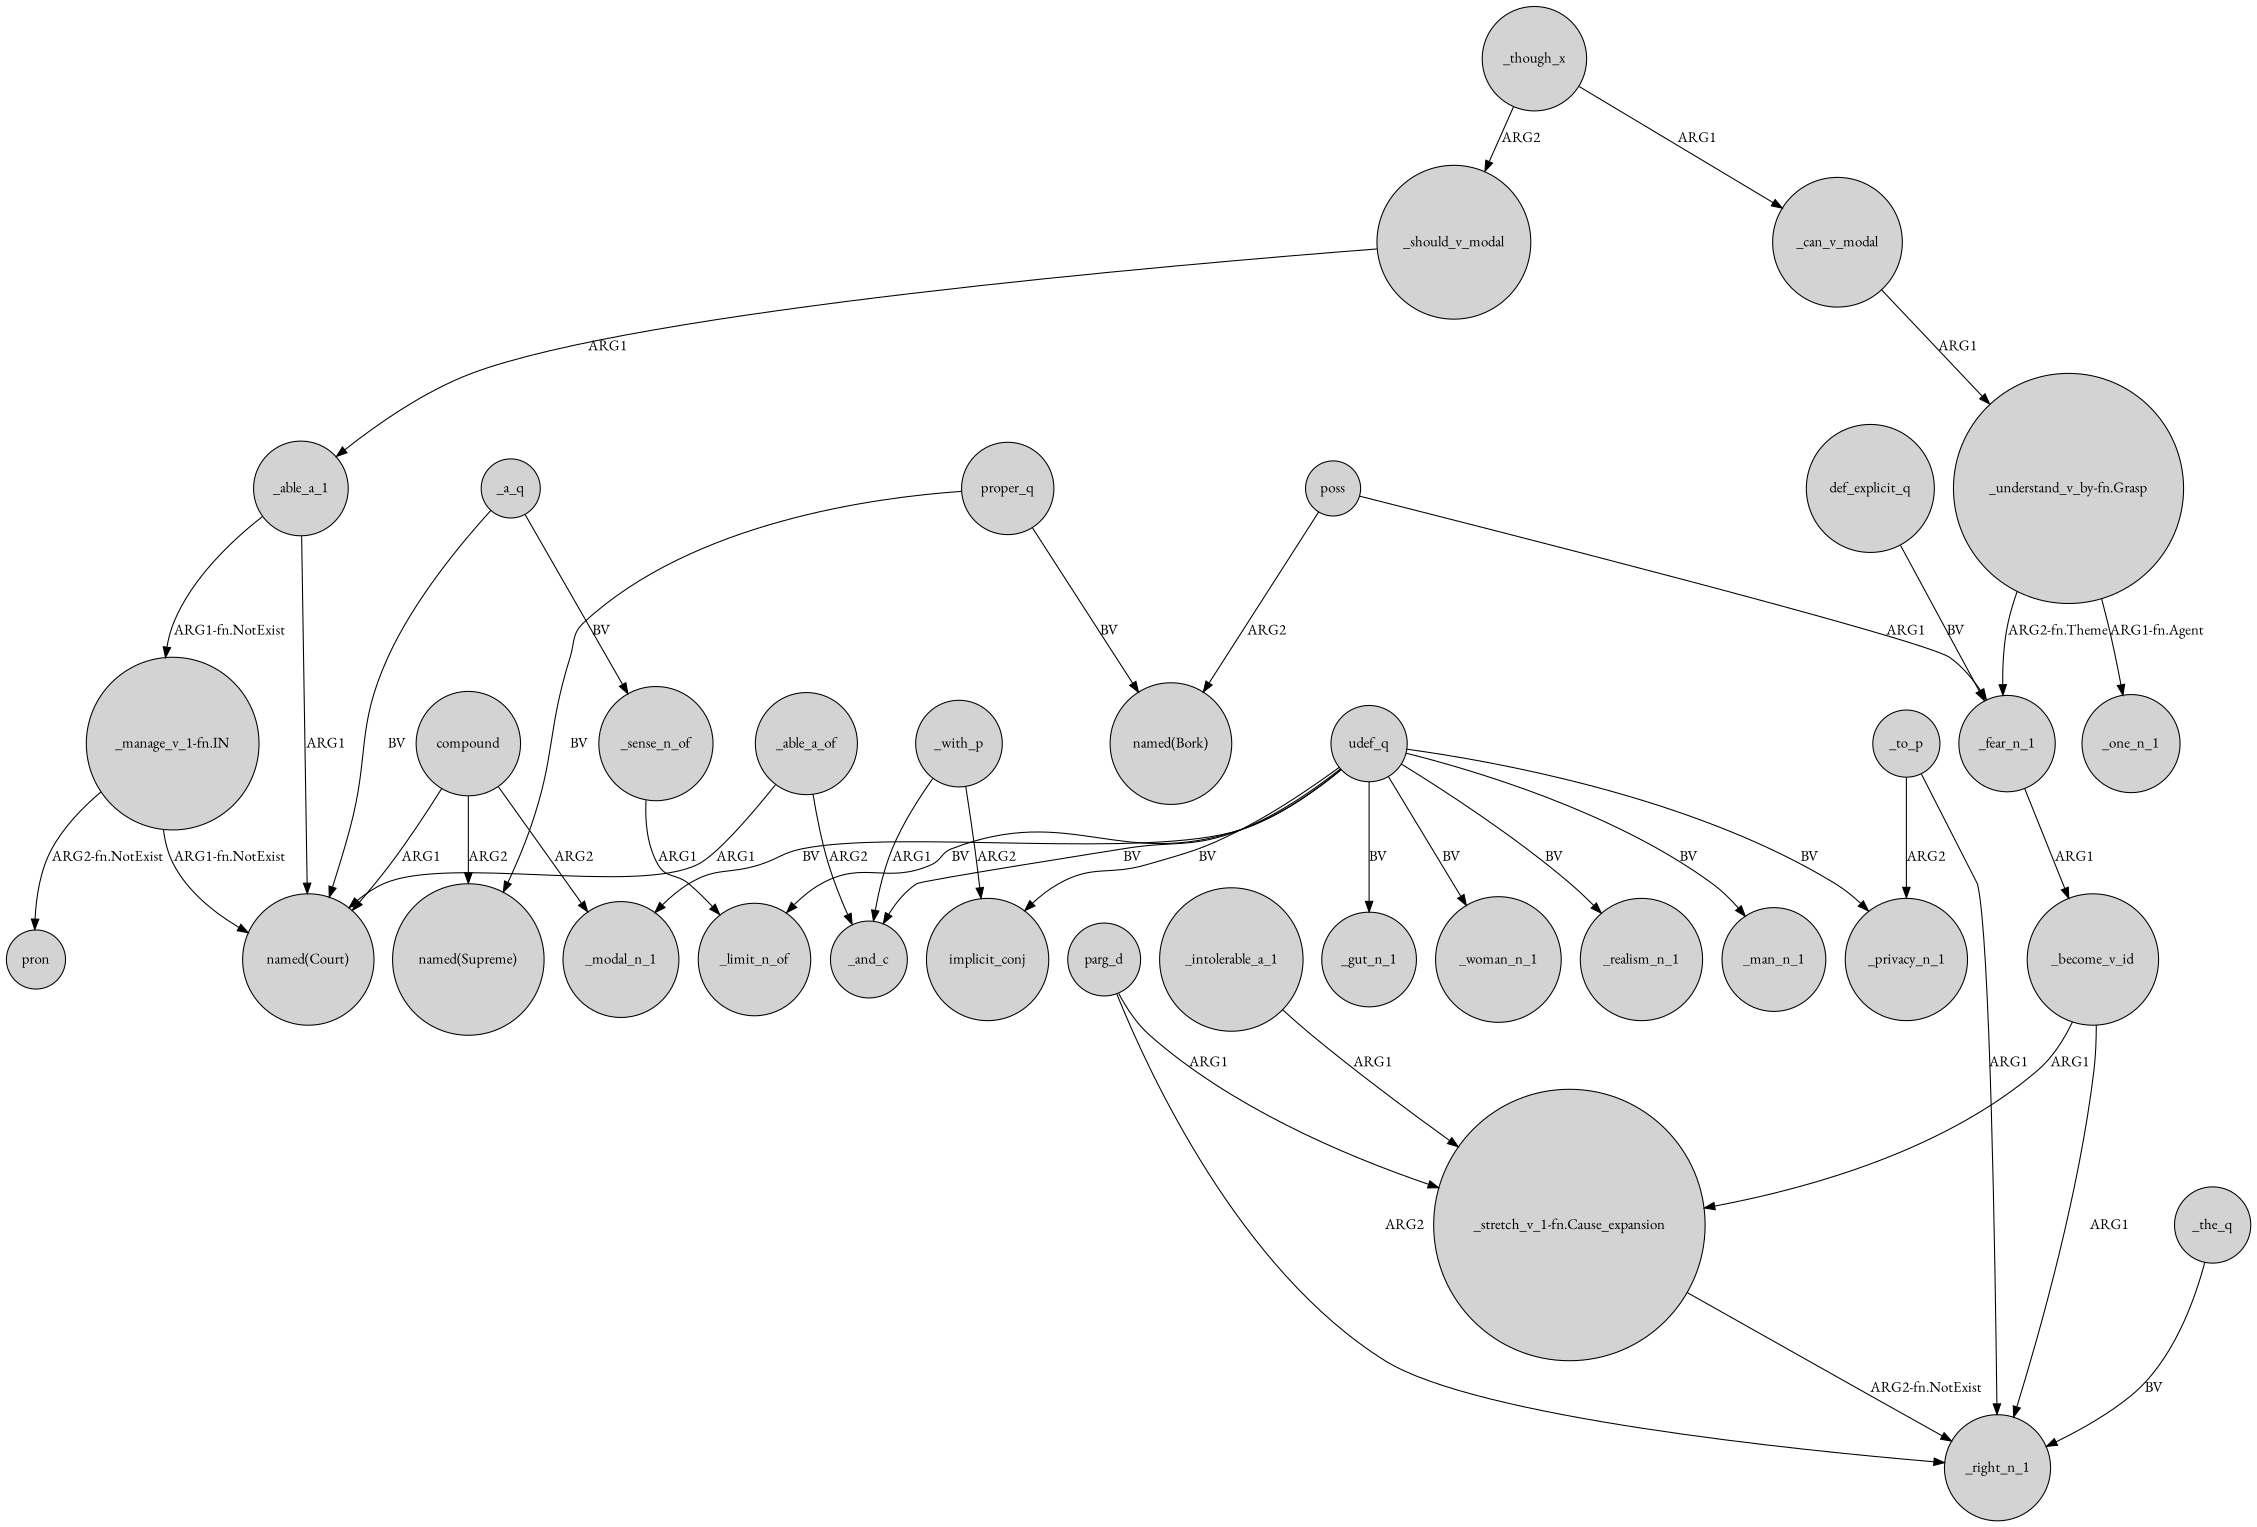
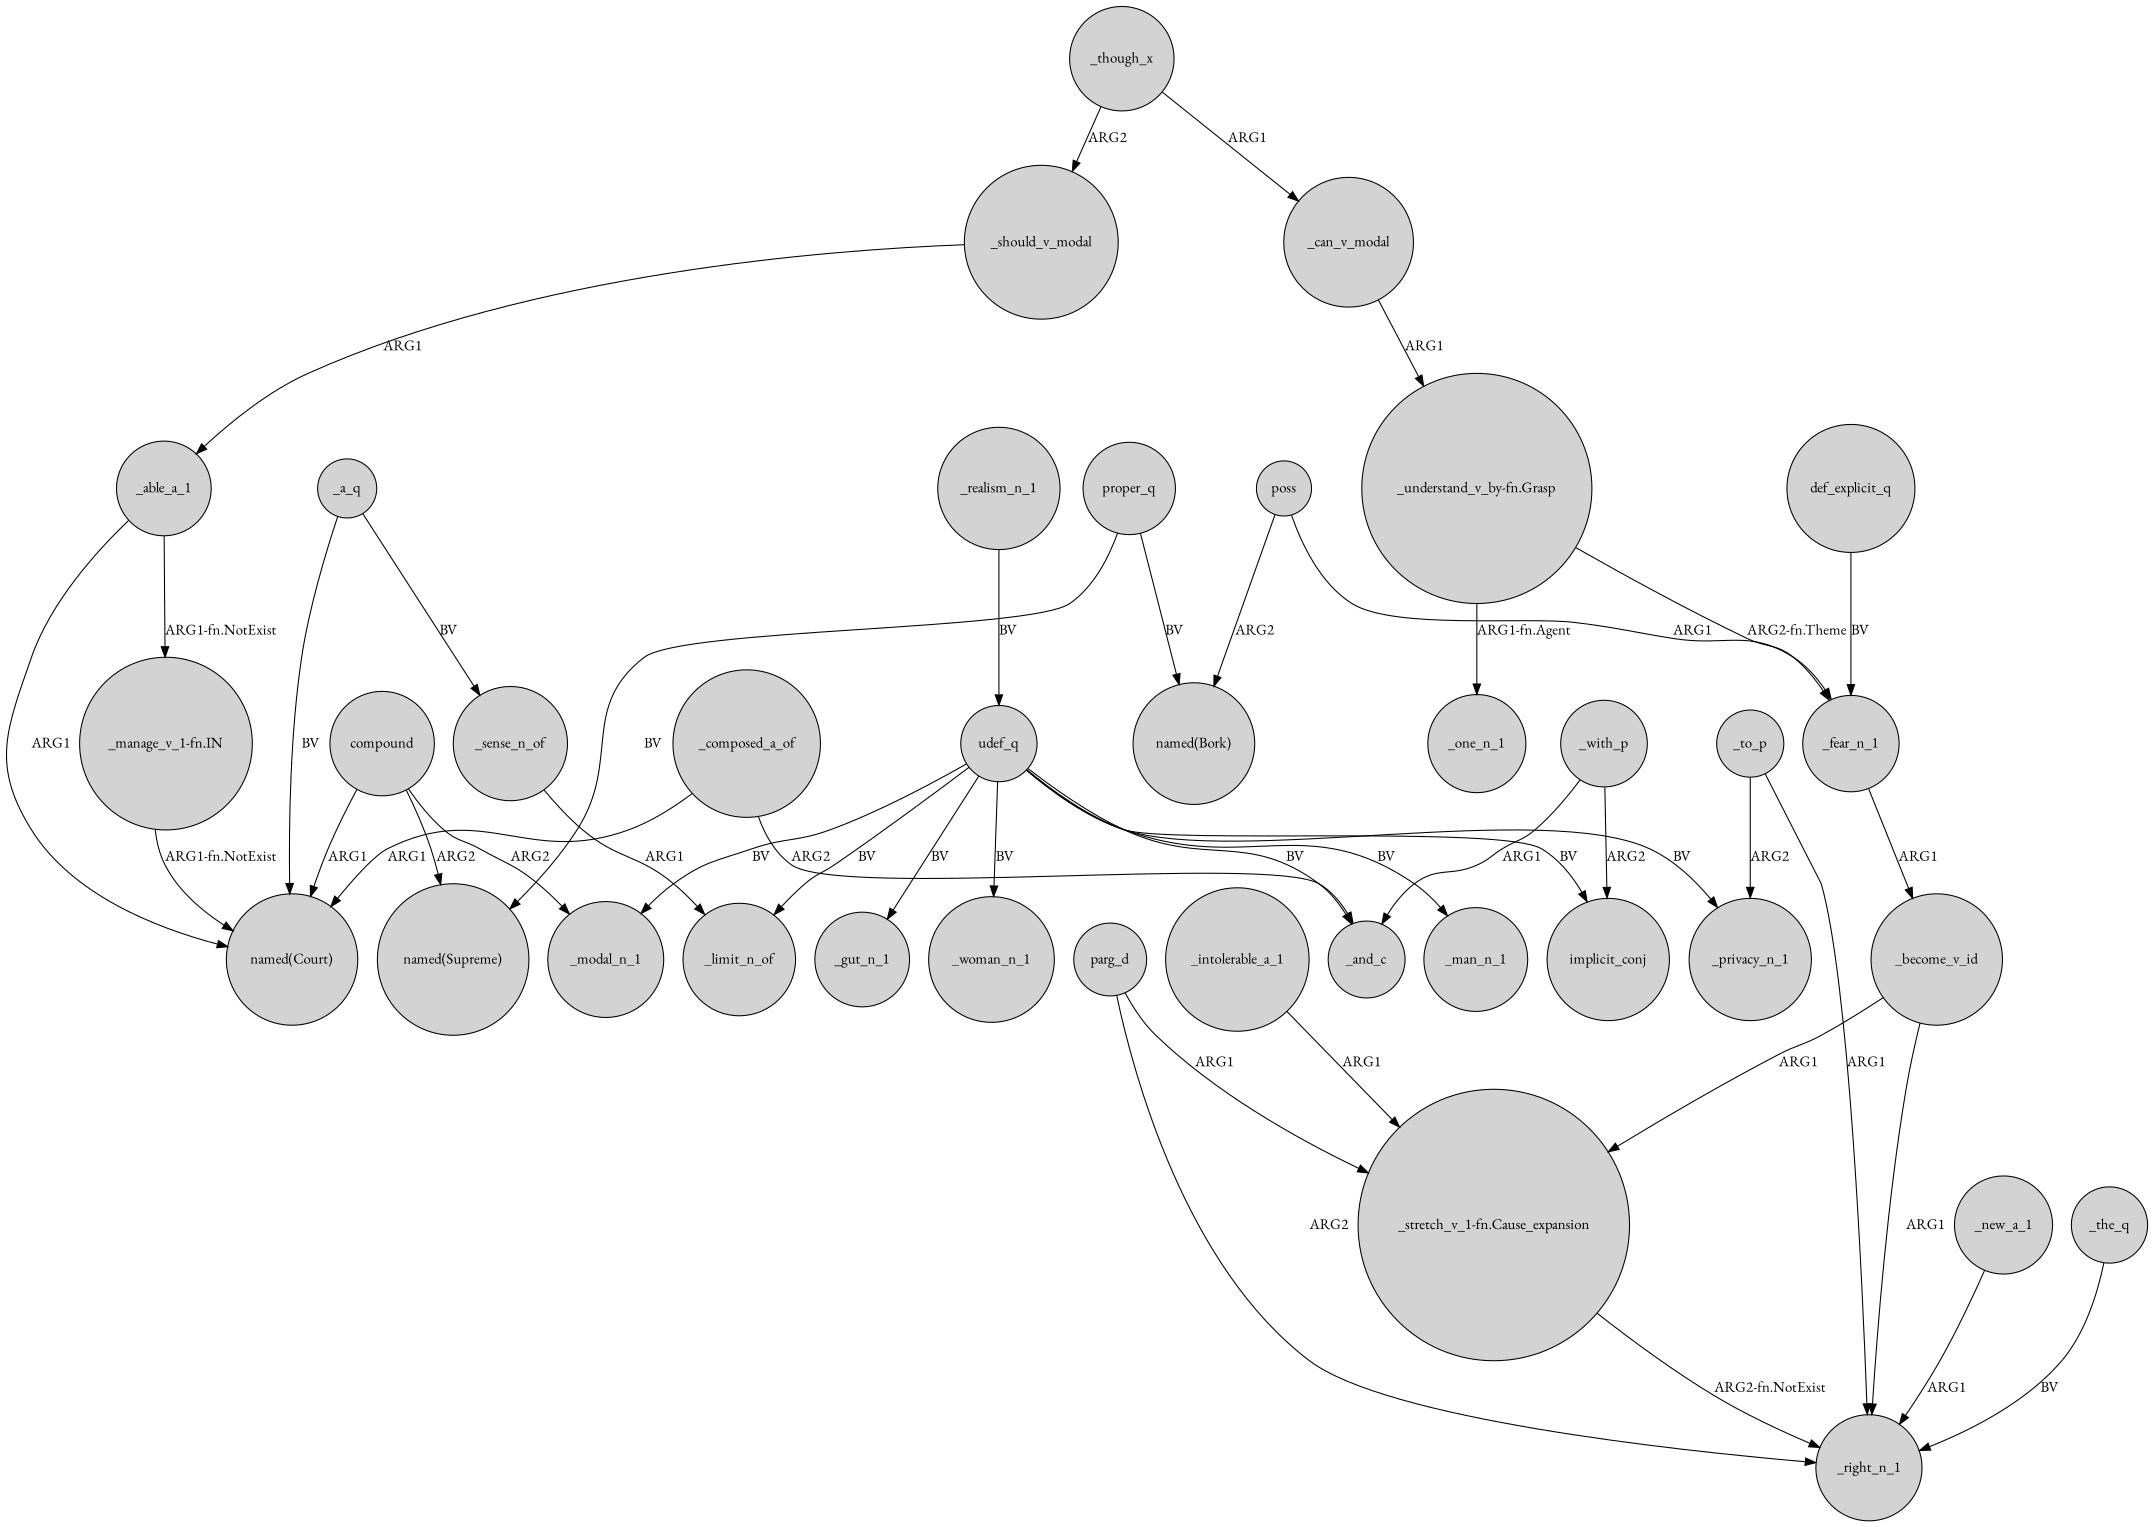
  digraph {
    fontname="EB Garamond"
    node [fontname="EB Garamond" shape=circle style=filled]
    edge [fontname="EB Garamond"]
    _should_v_modal
    _able_a_1
    "named(Court)"
    "_manage_v_1-fn.IN"
-   pron
    poss
    "named(Bork)"
    _fear_n_1
    _become_v_id
    "_stretch_v_1-fn.Cause_expansion"
    _right_n_1
    _a_q
    _sense_n_of
    _limit_n_of
    udef_q
    _woman_n_1
    n17 [label=_modal_n_1]
    _gut_n_1
    implicit_conj
    _privacy_n_1
    _realism_n_1
    _and_c
    _man_n_1
-   _composed_a_of [label=_able_a_of]
+   _composed_a_of
    "_understand_v_by-fn.Grasp"
    _one_n_1
    _though_x
    _can_v_modal
    compound
    "named(Supreme)"
    def_explicit_q
    proper_q
    parg_d
    _to_p
+   _new_a_1
    _intolerable_a_1
    _the_q
    _with_p
    _should_v_modal -> _able_a_1 [label=ARG1]
    _able_a_1 -> "named(Court)" [label=ARG1]
    _able_a_1 -> "_manage_v_1-fn.IN" [label="ARG1-fn.NotExist"]
    "_manage_v_1-fn.IN" -> "named(Court)" [label="ARG1-fn.NotExist"]
-   "_manage_v_1-fn.IN" -> pron [label="ARG2-fn.NotExist"]
    poss -> "named(Bork)" [label=ARG2]
    poss -> _fear_n_1 [label=ARG1]
    _fear_n_1 -> _become_v_id [label=ARG1]
    _become_v_id -> "_stretch_v_1-fn.Cause_expansion" [label=ARG1]
    _become_v_id -> _right_n_1 [label=ARG1]
    "_stretch_v_1-fn.Cause_expansion" -> _right_n_1 [label="ARG2-fn.NotExist"]
    _a_q -> "named(Court)" [label=BV]
    _a_q -> _sense_n_of [label=BV]
    _sense_n_of -> _limit_n_of [label=ARG1]
    udef_q -> _limit_n_of [label=BV]
    udef_q -> _woman_n_1 [label=BV]
    udef_q -> n17 [label=BV]
    udef_q -> _gut_n_1 [label=BV]
    udef_q -> implicit_conj [label=BV]
    udef_q -> _privacy_n_1 [label=BV]
-   udef_q -> _realism_n_1 [label=BV]
+   _realism_n_1 -> udef_q [label=BV]
    udef_q -> _and_c [label=BV]
    udef_q -> _man_n_1 [label=BV]
    _composed_a_of -> "named(Court)" [label=ARG1]
    _composed_a_of -> _and_c [label=ARG2]
    "_understand_v_by-fn.Grasp" -> _fear_n_1 [label="ARG2-fn.Theme"]
    "_understand_v_by-fn.Grasp" -> _one_n_1 [label="ARG1-fn.Agent"]
    _though_x -> _should_v_modal [label=ARG2]
    _though_x -> _can_v_modal [label=ARG1]
    _can_v_modal -> "_understand_v_by-fn.Grasp" [label=ARG1]
    compound -> "named(Court)" [label=ARG1]
    compound -> n17 [label=ARG2]
    compound -> "named(Supreme)" [label=ARG2]
    def_explicit_q -> _fear_n_1 [label=BV]
    proper_q -> "named(Bork)" [label=BV]
    proper_q -> "named(Supreme)" [label=BV]
    parg_d -> "_stretch_v_1-fn.Cause_expansion" [label=ARG1]
    parg_d -> _right_n_1 [label=ARG2]
    _to_p -> _right_n_1 [label=ARG1]
    _to_p -> _privacy_n_1 [label=ARG2]
+   _new_a_1 -> _right_n_1 [label=ARG1]
    _intolerable_a_1 -> "_stretch_v_1-fn.Cause_expansion" [label=ARG1]
    _the_q -> _right_n_1 [label=BV]
    _with_p -> implicit_conj [label=ARG2]
    _with_p -> _and_c [label=ARG1]
  }
